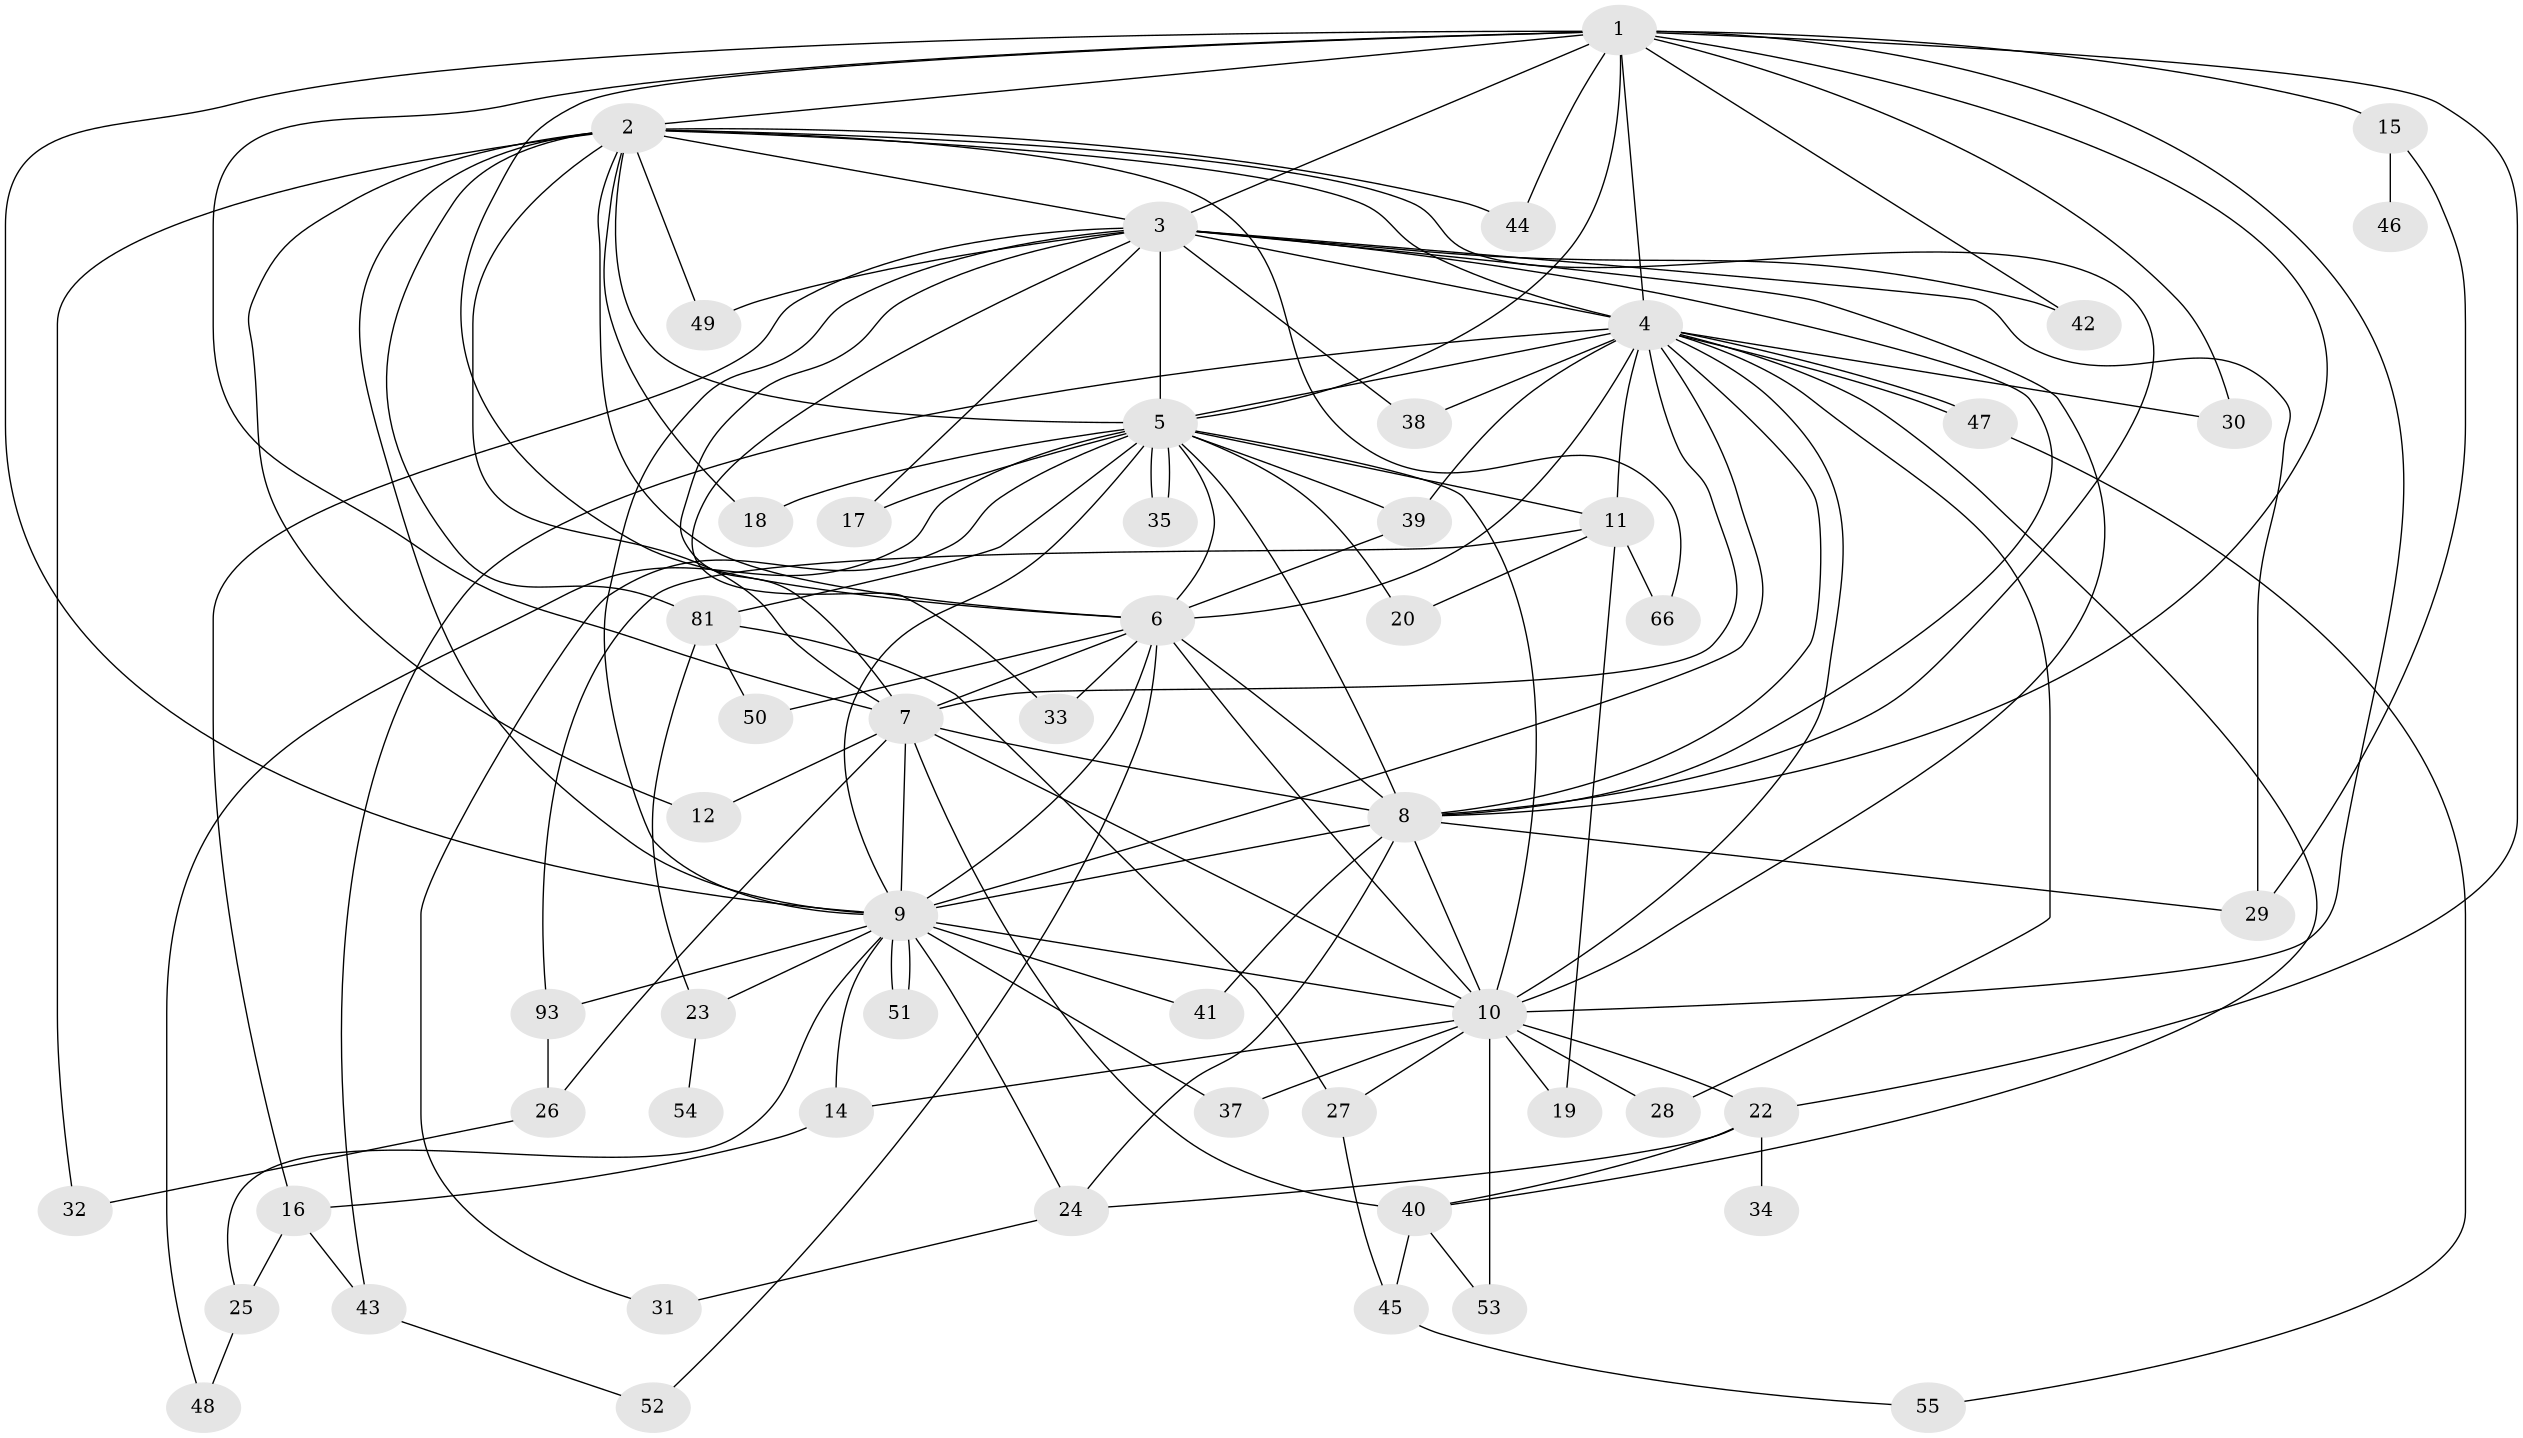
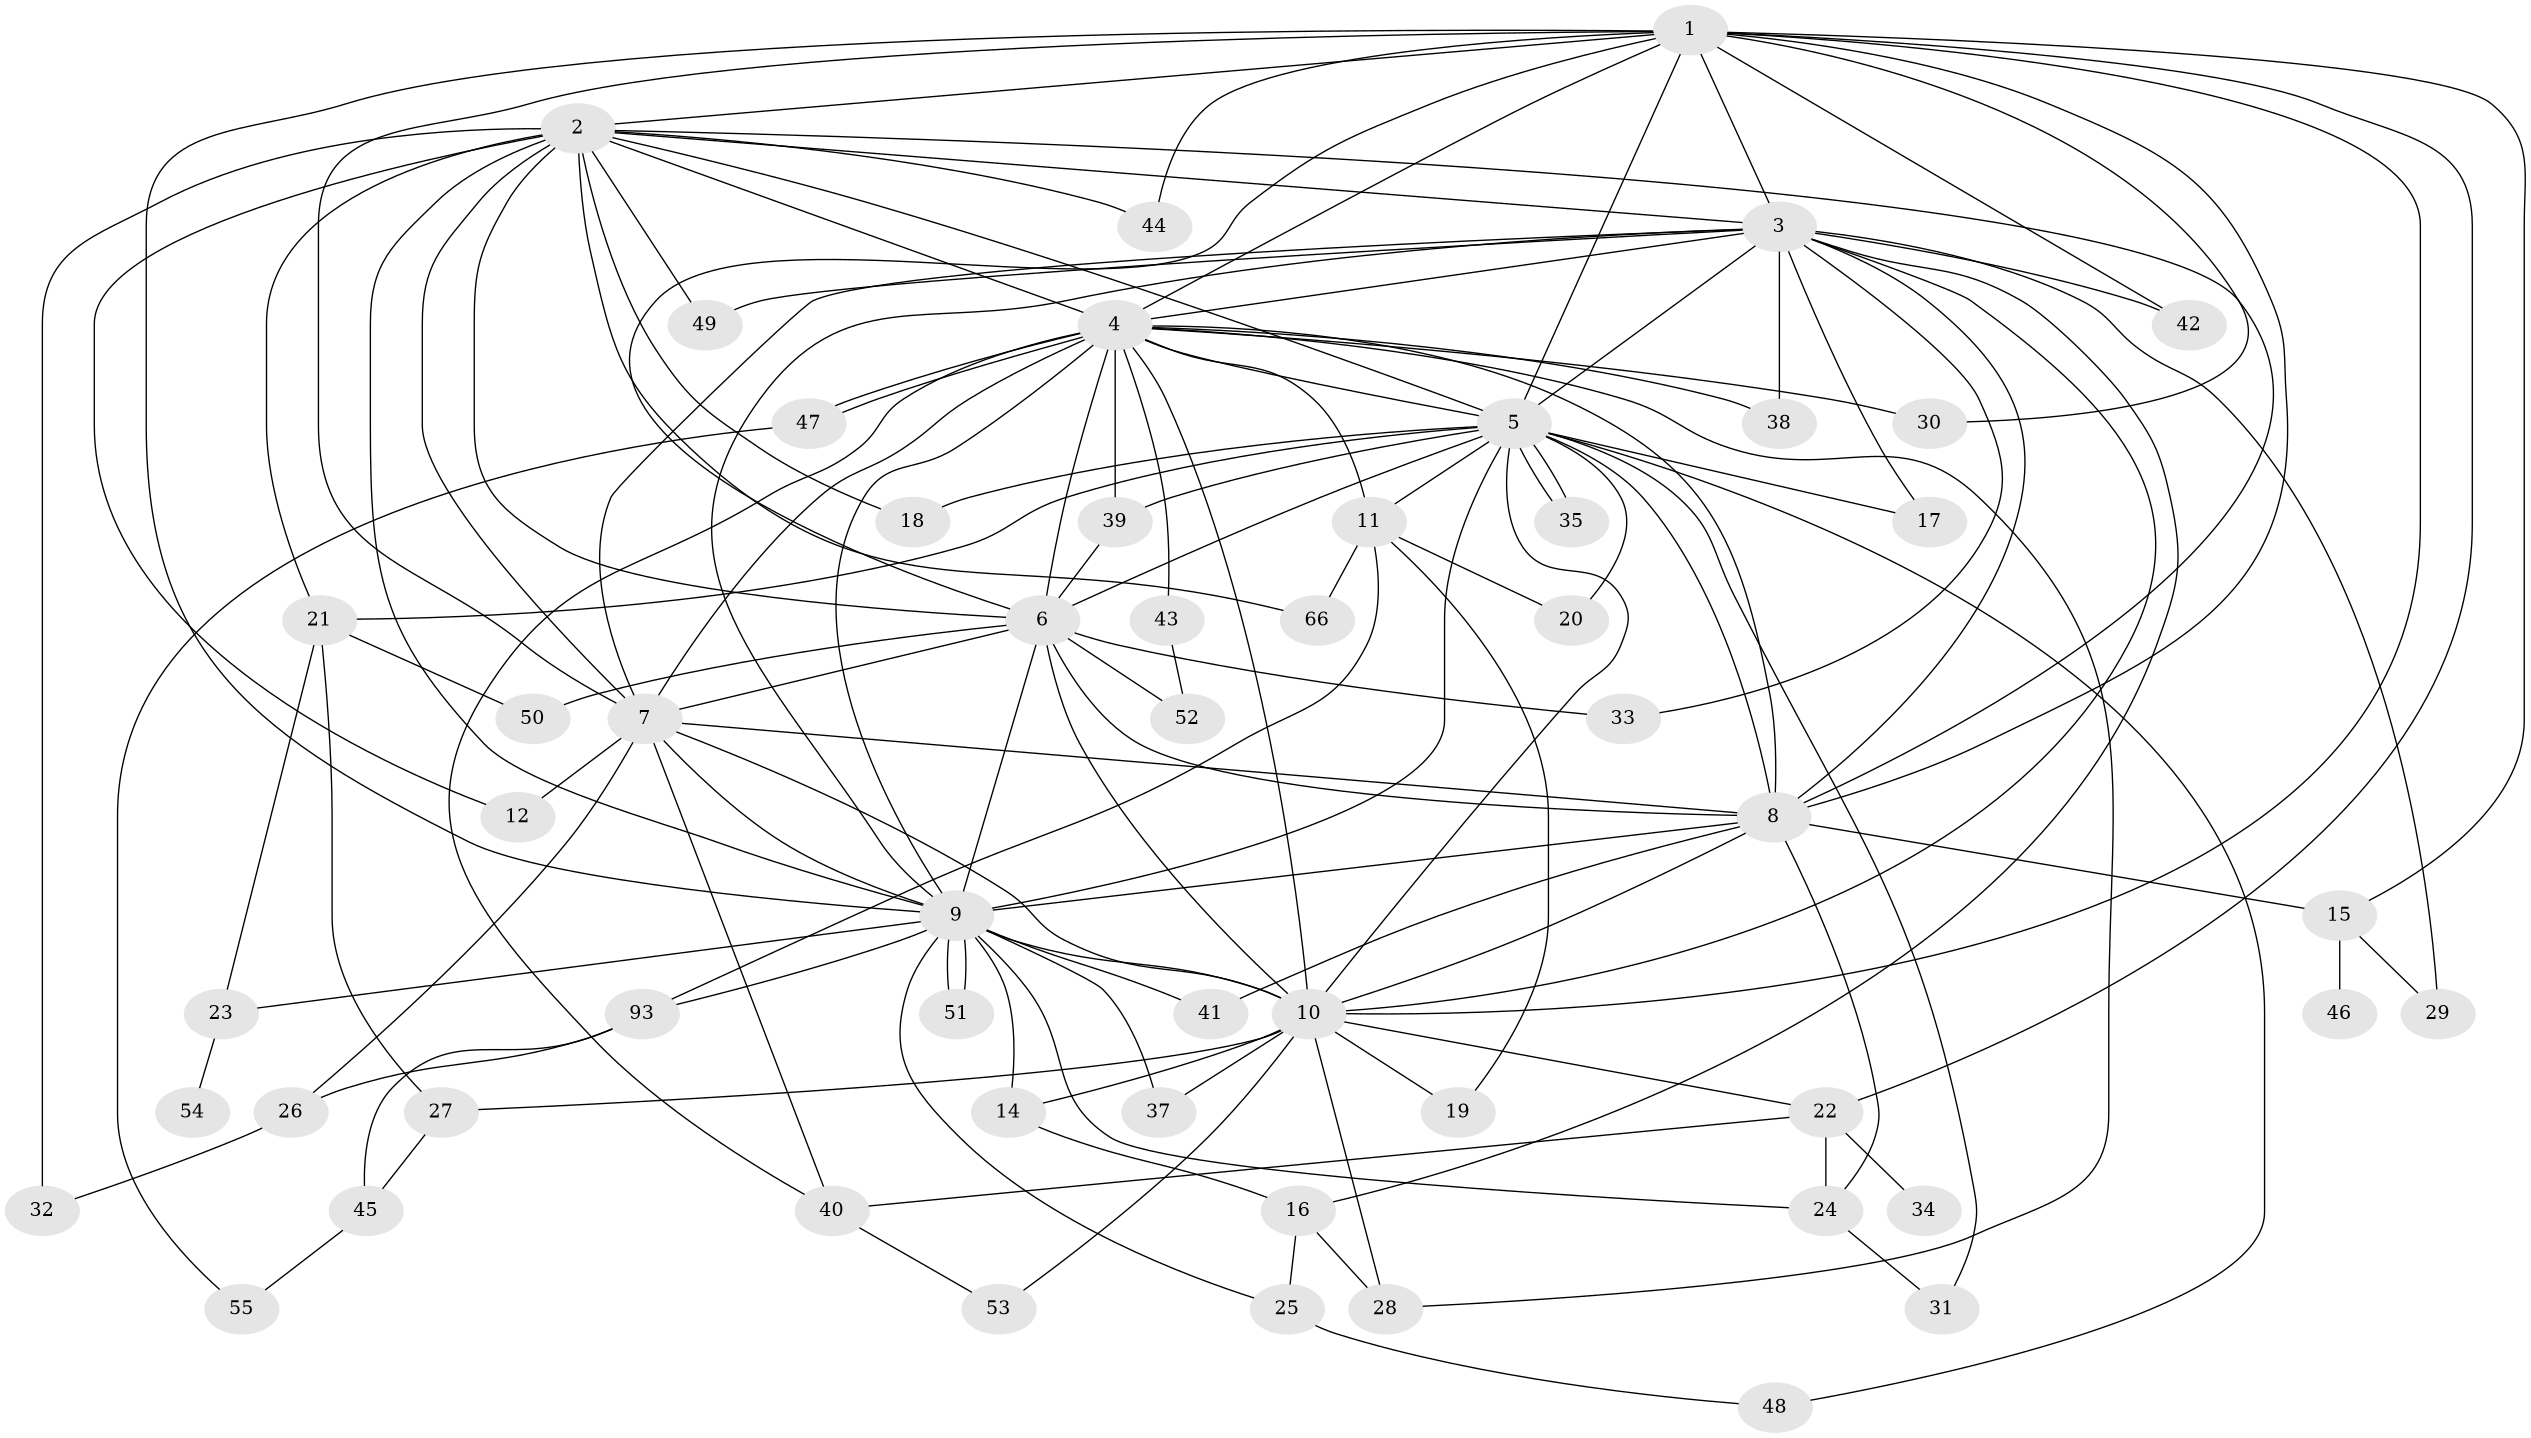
  graph {
    node [color=gray90 style=filled]
    1
    2
    3
    4
    5
    6
    7
    8
    9
    10
    15
    22
    30
    42
    44
    12
    18
-   21 [label=81]
+   21
    32
    n20 [label=66]
    49
    16
    17
    29
    33
    38
    11
    28
    39
    43
    47
    40
    20
    31
    35
    48
    50
    52
    26
    24
    41
    n42 [label=93]
    14
    23
    25
    37
    51
    19
    27
    53
    46
    34
    55
    45
    54
    1 -- 2
    1 -- 3
    1 -- 4
    1 -- 5
    1 -- 6
    1 -- 7
    1 -- 8
    1 -- 9
    1 -- 10
    1 -- 15
    1 -- 22
    1 -- 30
    1 -- 42
    1 -- 44
    2 -- 3
    2 -- 4
    2 -- 5
    2 -- 6
    2 -- 7
    2 -- 8
    2 -- 9
    2 -- 44
    2 -- 12
    2 -- 18
    2 -- 21
    2 -- 32
    2 -- n20
    2 -- 49
    3 -- 4
    3 -- 5
    3 -- 7
    3 -- 8
    3 -- 9
    3 -- 10
    3 -- 42
    3 -- 49
    3 -- 16
    3 -- 17
    3 -- 29
    3 -- 33
    3 -- 38
    4 -- 5
    4 -- 6
    4 -- 7
    4 -- 8
    4 -- 9
    4 -- 10
    4 -- 30
    4 -- 38
    4 -- 11
    4 -- 28
    4 -- 39
    4 -- 43
    4 -- 47
    4 -- 47
    4 -- 40
    5 -- 6
    5 -- 8
    5 -- 9
    5 -- 10
    5 -- 18
    5 -- 21
    5 -- 17
    5 -- 11
    5 -- 39
    5 -- 20
    5 -- 31
    5 -- 35
    5 -- 35
    5 -- 48
    6 -- 7
    6 -- 8
    6 -- 9
    6 -- 10
    6 -- 33
    6 -- 50
    6 -- 52
    7 -- 8
    7 -- 9
    7 -- 10
    7 -- 12
    7 -- 40
    7 -- 26
    8 -- 9
    8 -- 10
-   8 -- 29
+   8 -- 15
    8 -- 24
    8 -- 41
    9 -- 10
    9 -- 24
    9 -- 41
    9 -- n42
    9 -- 14
    9 -- 23
    9 -- 25
    9 -- 37
    9 -- 51
    9 -- 51
    10 -- 22
    10 -- 28
    10 -- 14
    10 -- 37
    10 -- 19
    10 -- 27
    10 -- 53
    15 -- 29
    15 -- 46
    22 -- 40
    22 -- 24
    22 -- 34
    21 -- 50
    21 -- 23
    21 -- 27
-   16 -- 43
+   16 -- 28
    16 -- 25
    11 -- n20
    11 -- 20
    11 -- n42
    11 -- 19
    39 -- 6
    43 -- 52
    47 -- 55
    40 -- 53
    26 -- 32
    24 -- 31
    n42 -- 26
-   40 -- 45
+   n42 -- 45
    14 -- 16
    23 -- 54
    25 -- 48
    27 -- 45
    45 -- 55
  }
